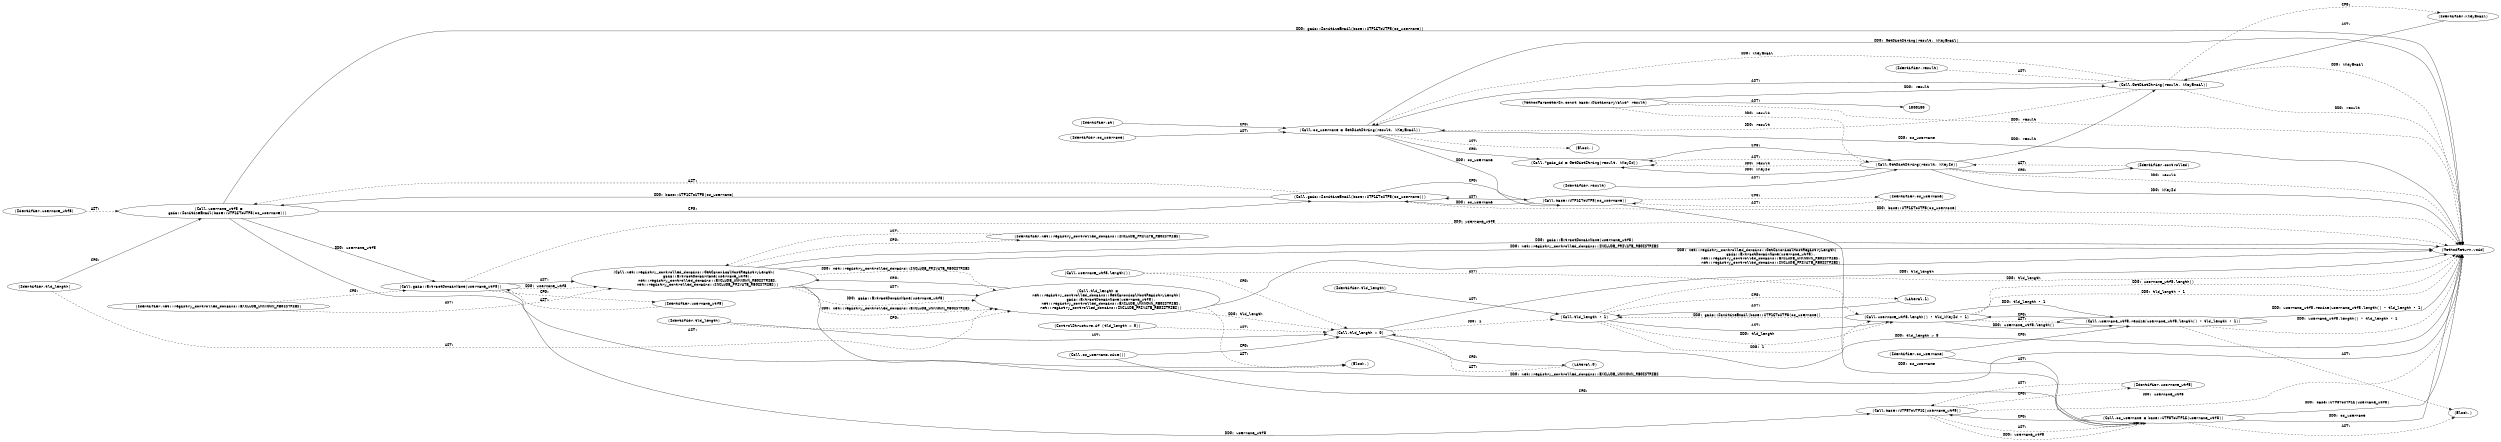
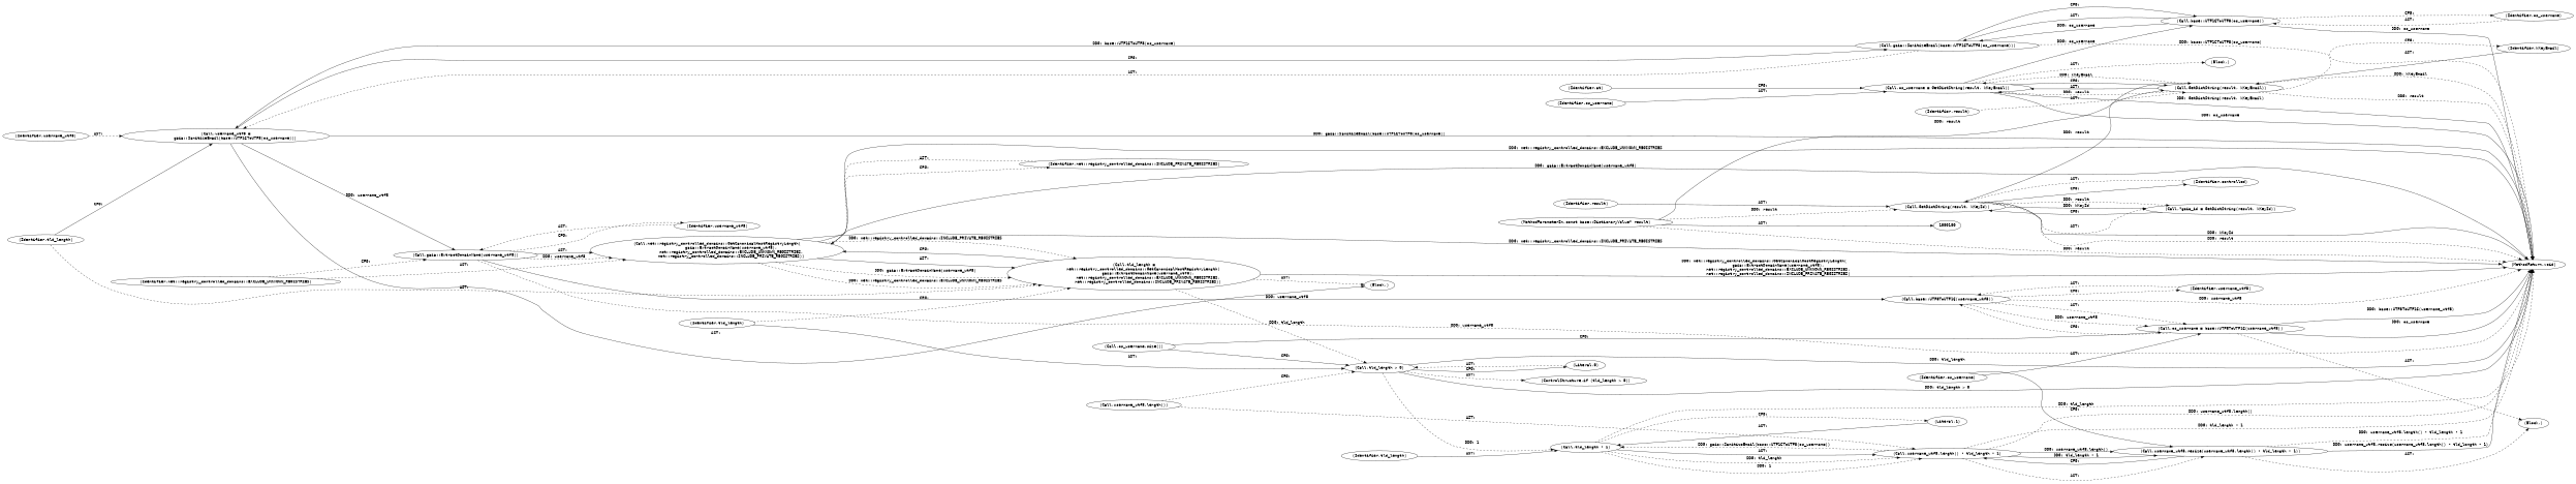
  digraph {
    fontname="DejaVu Sans Mono"
    rankdir=LR
    node [fontname="DejaVu Sans Mono"]
    edge [fontname="DejaVu Sans Mono" style=dashed]
    n1 [label="(Call,gaia::ExtractDomainName(username_utf8))"]
    n2 [label="(Call,net::registry_controlled_domains::GetCanonicalHostRegistryLength(\n            gaia::ExtractDomainName(username_utf8),\n            net::registry_controlled_domains::EXCLUDE_UNKNOWN_REGISTRIES,\n            net::registry_controlled_domains::INCLUDE_PRIVATE_REGISTRIES))"]
    n3 [label="(Call,base::UTF8ToUTF16(username_utf8))"]
    n4 [label="(MethodReturn,void)"]
    n5 [label="(Identifier,username_utf8)"]
    n6 [label="(Call,tld_length =\n        net::registry_controlled_domains::GetCanonicalHostRegistryLength(\n            gaia::ExtractDomainName(username_utf8),\n            net::registry_controlled_domains::EXCLUDE_UNKNOWN_REGISTRIES,\n            net::registry_controlled_domains::INCLUDE_PRIVATE_REGISTRIES))"]
    n7 [label="(Identifier,net::registry_controlled_domains::INCLUDE_PRIVATE_REGISTRIES)"]
    n8 [label="(Call,os_username = base::UTF8ToUTF16(username_utf8))"]
    n9 [label="(Identifier,username_utf8)"]
    n10 [label="(Call,username_utf8 =\n        gaia::SanitizeEmail(base::UTF16ToUTF8(os_username)))"]
    n11 [label="(Call,gaia::SanitizeEmail(base::UTF16ToUTF8(os_username)))"]
    n12 [label="(Block,)"]
    n13 [label="(Call,base::UTF16ToUTF8(os_username))"]
    n14 [label="(Identifier,os_username)"]
    n15 [label="(Call,os_username = GetDictString(result, kKeyEmail))"]
    n16 [label="(Call,GetDictString(result, kKeyEmail))"]
    n17 [label="(Block,)"]
    n18 [label="(Identifier,kKeyEmail)"]
    n19 [label="(Call,GetDictString(result, kKeyId))"]
    n20 [label="(Call,*gaia_id = GetDictString(result, kKeyId))"]
    n21 [label="(Identifier,controlled)"]
    n22 [label="(MethodParameterIn,const base::DictionaryValue* result)"]
    1000100
    n24 [label="(Call,tld_length > 0)"]
    n25 [label="(Call,tld_length - 1)"]
    n26 [label="(Literal,0)"]
    n27 [label="(ControlStructure,if (tld_length > 0))"]
-   n28 [label="(Call,username_utf8.length() - tld_kKeyId - 1)"]
+   n28 [label="(Call,username_utf8.length() - tld_length - 1)"]
    n29 [label="(Literal,1)"]
    n30 [label="(Call,username_utf8.resize(username_utf8.length() - tld_length - 1))"]
    n31 [label="(Block,)"]
    n32 [label="(Identifier,tld_length)"]
    n33 [label="(Identifier,result)"]
    n34 [label="(Identifier,at)"]
    n35 [label="(Identifier,os_username)"]
    n36 [label="(Identifier,tld_length)"]
    n37 [label="(Identifier,username_utf8)"]
    n38 [label="(Call,os_username.size())"]
    n39 [label="(Identifier,os_username)"]
    n40 [label="(Identifier,net::registry_controlled_domains::EXCLUDE_UNKNOWN_REGISTRIES)"]
    n41 [label="(Identifier,tld_length)"]
    n42 [label="(Identifier,result)"]
    n43 [label="(Call,username_utf8.length())"]
    n1 -> n2 [label="AST: " style=solid]
    n1 -> n2 [label="DDG: username_utf8"]
    n1 -> n3 [label="DDG: username_utf8" style=solid]
    n1 -> n4 [label="DDG: username_utf8"]
    n1 -> n5 [label="CFG: "]
    n2 -> n4 [label="DDG: net::registry_controlled_domains::INCLUDE_PRIVATE_REGISTRIES" style=solid]
    n2 -> n4 [label="DDG: net::registry_controlled_domains::EXCLUDE_UNKNOWN_REGISTRIES" style=solid]
    n2 -> n4 [label="DDG: gaia::ExtractDomainName(username_utf8)" style=solid]
    n2 -> n6 [label="AST: " style=solid]
    n2 -> n6 [label="DDG: gaia::ExtractDomainName(username_utf8)"]
    n2 -> n6 [label="DDG: net::registry_controlled_domains::EXCLUDE_UNKNOWN_REGISTRIES"]
    n2 -> n6 [label="DDG: net::registry_controlled_domains::INCLUDE_PRIVATE_REGISTRIES"]
    n2 -> n7 [label="CFG: "]
    n3 -> n4 [label="DDG: username_utf8"]
    n3 -> n8 [label="AST: "]
    n3 -> n8 [label="DDG: username_utf8"]
    n3 -> n9 [label="CFG: "]
    n5 -> n1 [label="AST: "]
    n6 -> n2 [label="CFG: " style=solid]
    n6 -> n4 [label="DDG: net::registry_controlled_domains::GetCanonicalHostRegistryLength(\n            gaia::ExtractDomainName(username_utf8),\n            net::registry_controlled_domains::EXCLUDE_UNKNOWN_REGISTRIES,\n            net::registry_controlled_domains::INCLUDE_PRIVATE_REGISTRIES)" style=solid]
    n6 -> n12 [label="AST: "]
    n6 -> n24 [label="DDG: tld_length"]
    n7 -> n2 [label="AST: "]
-   n8 -> n3 [label="CFG: " style=solid]
+   n8 -> n3 [label="CFG: "]
    n8 -> n4 [label="DDG: os_username" style=solid]
    n8 -> n4 [label="DDG: base::UTF8ToUTF16(username_utf8)" style=solid]
    n8 -> n31 [label="AST: "]
    n9 -> n3 [label="AST: "]
    n10 -> n1 [label="DDG: username_utf8" style=solid]
    n10 -> n4 [label="DDG: gaia::SanitizeEmail(base::UTF16ToUTF8(os_username))" style=solid]
    n10 -> n11 [label="CFG: " style=solid]
    n10 -> n12 [label="AST: " style=solid]
    n11 -> n4 [label="DDG: base::UTF16ToUTF8(os_username)"]
    n11 -> n10 [label="AST: "]
    n11 -> n10 [label="DDG: base::UTF16ToUTF8(os_username)" style=solid]
    n11 -> n13 [label="CFG: " style=solid]
-   n13 -> n8 [label="DDG: os_username" style=solid]
+   n13 -> n4 [label="DDG: os_username" style=solid]
    n13 -> n11 [label="AST: " style=solid]
    n13 -> n11 [label="DDG: os_username" style=solid]
    n13 -> n14 [label="CFG: "]
    n14 -> n13 [label="AST: "]
    n15 -> n4 [label="DDG: GetDictString(result, kKeyEmail)" style=solid]
    n15 -> n4 [label="DDG: os_username" style=solid]
    n15 -> n13 [label="DDG: os_username" style=solid]
-   n15 -> n20 [label="CFG: " style=solid]
+   n15 -> n16 [label="CFG: " style=solid]
    n15 -> n17 [label="AST: "]
    n16 -> n4 [label="DDG: result"]
    n16 -> n4 [label="DDG: kKeyEmail"]
    n16 -> n15 [label="AST: " style=solid]
    n16 -> n15 [label="DDG: result"]
    n16 -> n15 [label="DDG: kKeyEmail"]
    n16 -> n18 [label="CFG: "]
    n18 -> n16 [label="AST: " style=solid]
    n19 -> n4 [label="DDG: kKeyId" style=solid]
    n19 -> n4 [label="DDG: result"]
    n19 -> n16 [label="DDG: result" style=solid]
    n19 -> n20 [label="AST: "]
    n19 -> n20 [label="DDG: result"]
    n19 -> n20 [label="DDG: kKeyId" style=solid]
    n19 -> n21 [label="CFG: " style=solid]
    n20 -> n19 [label="CFG: " style=solid]
    n21 -> n19 [label="AST: "]
    n22 -> n4 [label="DDG: result"]
    n22 -> n16 [label="DDG: result" style=solid]
    n22 -> n19 [label="DDG: result"]
    n22 -> 1000100 [label="AST: " style=solid]
    n24 -> n4 [label="DDG: tld_length > 0" style=solid]
    n24 -> n4 [label="DDG: tld_length" style=solid]
    n24 -> n25 [label="DDG: 1"]
    n24 -> n26 [label="CFG: " style=solid]
-   n27 -> n24 [label="AST: "]
+   n24 -> n27 [label="AST: "]
    n25 -> n4 [label="DDG: tld_length"]
    n25 -> n28 [label="AST: " style=solid]
    n25 -> n28 [label="DDG: tld_length"]
    n25 -> n28 [label="DDG: 1"]
    n25 -> n29 [label="CFG: "]
    n26 -> n24 [label="AST: "]
    n28 -> n4 [label="DDG: username_utf8.length()"]
    n28 -> n4 [label="DDG: tld_length - 1"]
    n28 -> n25 [label="DDG: gaia::SanitizeEmail(base::UTF16ToUTF8(os_username))"]
    n28 -> n30 [label="AST: "]
    n28 -> n30 [label="DDG: username_utf8.length()" style=solid]
    n28 -> n30 [label="DDG: tld_length - 1" style=solid]
    n29 -> n25 [label="AST: " style=solid]
    n30 -> n4 [label="DDG: username_utf8.length() - tld_length - 1"]
    n30 -> n4 [label="DDG: username_utf8.resize(username_utf8.length() - tld_length - 1)" style=solid]
    n30 -> n28 [label="CFG: " style=solid]
    n30 -> n31 [label="AST: "]
    n32 -> n6 [label="AST: "]
    n32 -> n10 [label="CFG: " style=solid]
    n33 -> n19 [label="AST: " style=solid]
    n34 -> n15 [label="CFG: " style=solid]
    n35 -> n15 [label="AST: " style=solid]
    n36 -> n6 [label="CFG: "]
    n36 -> n24 [label="AST: " style=solid]
    n37 -> n10 [label="AST: "]
    n38 -> n8 [label="CFG: " style=solid]
    n38 -> n24 [label="CFG: " style=solid]
    n39 -> n8 [label="AST: " style=solid]
    n39 -> n30 [label="CFG: " style=solid]
    n40 -> n1 [label="CFG: "]
    n40 -> n2 [label="AST: "]
    n41 -> n25 [label="AST: " style=solid]
    n42 -> n16 [label="AST: "]
    n43 -> n24 [label="CFG: "]
    n43 -> n28 [label="AST: "]
  }
